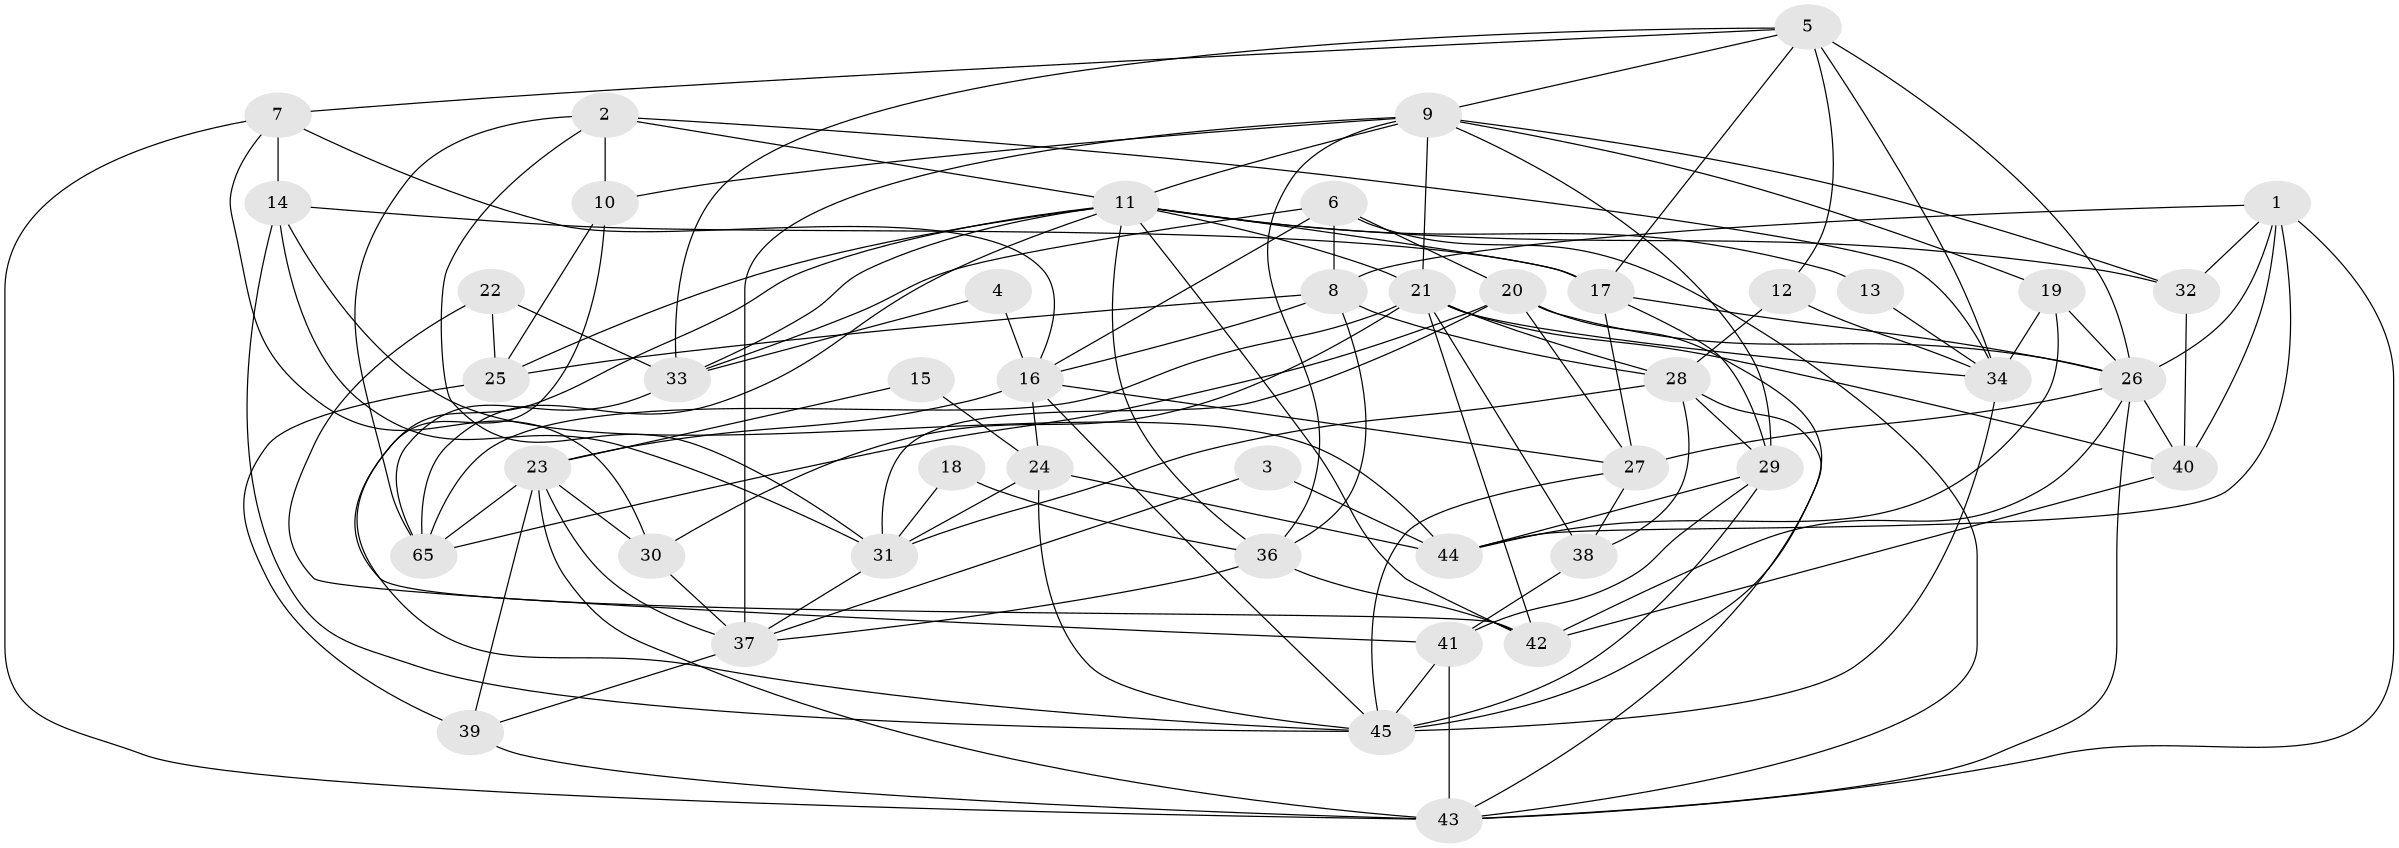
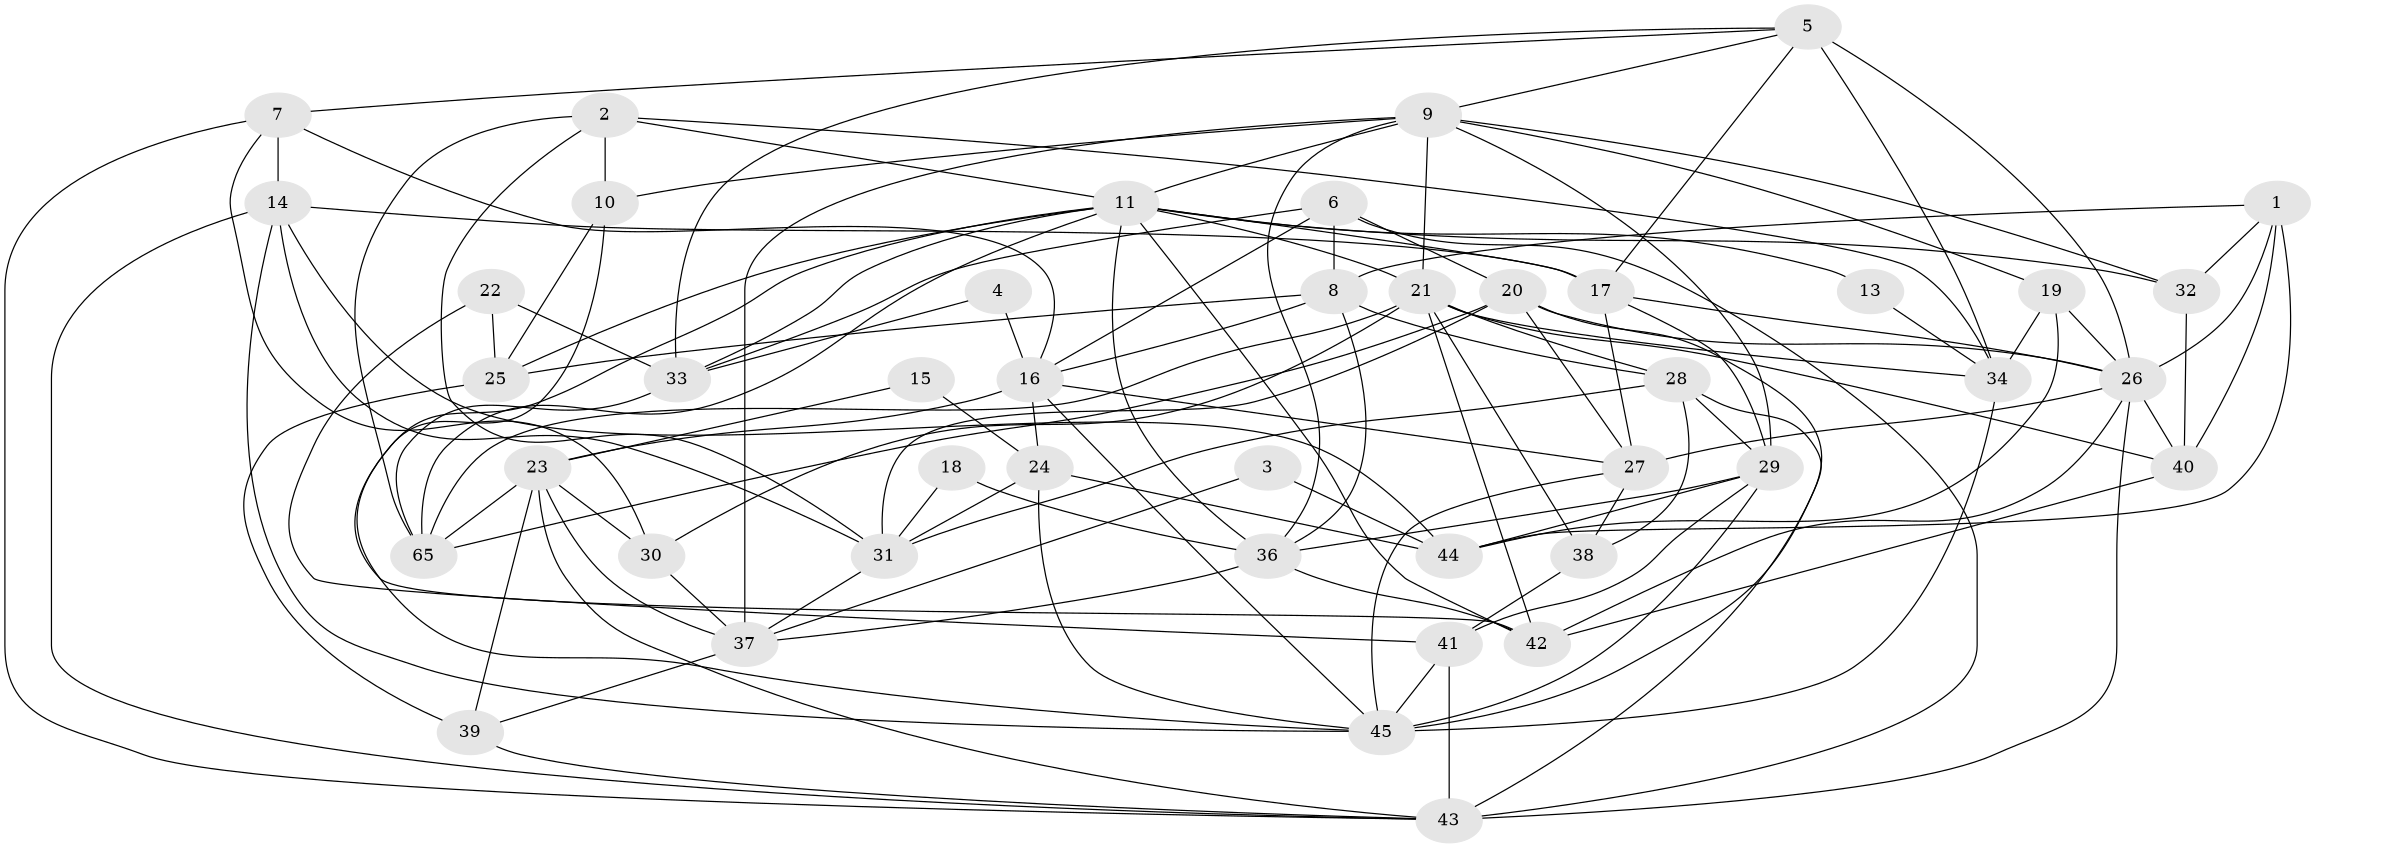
  graph {
    node [color=gray90 style=filled]
    edge [weight=1.0]
    1
    8
    26
    32
    40
    44
    16
    25
    28
    36
    43
    42
    27
    2
    10
    11
    31
    34
    n19 [label=65]
    33
    17
    21
    13
    45
    37
    3
    39
    4
    23
    24
    5
    7
    9
-   12
    14
    30
    19
    29
    6
    20
    38
    41
    15
    18
    22
    1 -- 8
    1 -- 26
    1 -- 32
    1 -- 40
    1 -- 44
    8 -- 16
    8 -- 25
    8 -- 28
    8 -- 36
    26 -- 40
    26 -- 43
    26 -- 42
    26 -- 27
    32 -- 40
    40 -- 42
    16 -- 27
    16 -- 45
    16 -- 23
    16 -- 24
    25 -- 39
    28 -- 43
    28 -- 31
    28 -- 29
    28 -- 38
    36 -- 42
    36 -- 37
    27 -- 45
    27 -- 38
    2 -- 10
    2 -- 11
    2 -- 31
    2 -- 34
    2 -- n19
    10 -- 25
    10 -- 42
    11 -- 32
    11 -- 25
    11 -- 36
    11 -- 42
    11 -- n19
    11 -- 33
    11 -- 17
    11 -- 21
    11 -- 13
    11 -- 45
    31 -- 37
    34 -- 45
    33 -- n19
    17 -- 26
    17 -- 27
    17 -- 29
    21 -- 40
    21 -- 28
    21 -- 42
    21 -- 34
    21 -- n19
    21 -- 30
    21 -- 38
    13 -- 34
    37 -- 39
    3 -- 44
    3 -- 37
    39 -- 43
    4 -- 16
    4 -- 33
    23 -- 43
    23 -- n19
    23 -- 37
    23 -- 39
    23 -- 30
    24 -- 44
    24 -- 31
    24 -- 45
    5 -- 26
    5 -- 34
    5 -- 33
    5 -- 17
    5 -- 7
    5 -- 9
-   5 -- 12
    7 -- 16
    7 -- 43
    7 -- 14 [weight=2.0]
    7 -- 30
    9 -- 32
    9 -- 36 [weight=2.0]
    9 -- 10
    9 -- 11
    9 -- 21
    9 -- 37
    9 -- 19
    9 -- 29
-   12 -- 28
-   12 -- 34
    14 -- 44
-   1 -- 43
+   14 -- 43
    14 -- 31
    14 -- 17
    14 -- 45
    30 -- 37
    19 -- 26
    19 -- 44
    19 -- 34
    29 -- 44
+   29 -- 36
    29 -- 45
    29 -- 41
    6 -- 8
    6 -- 16
    6 -- 43
    6 -- 33
    6 -- 20
    20 -- 26
    20 -- 27
    20 -- 31
    20 -- n19
    20 -- 45
    38 -- 41
    41 -- 43
    41 -- 45
    15 -- 23
    15 -- 24
    18 -- 36
    18 -- 31
    22 -- 25
    22 -- 33
    22 -- 41
  }
